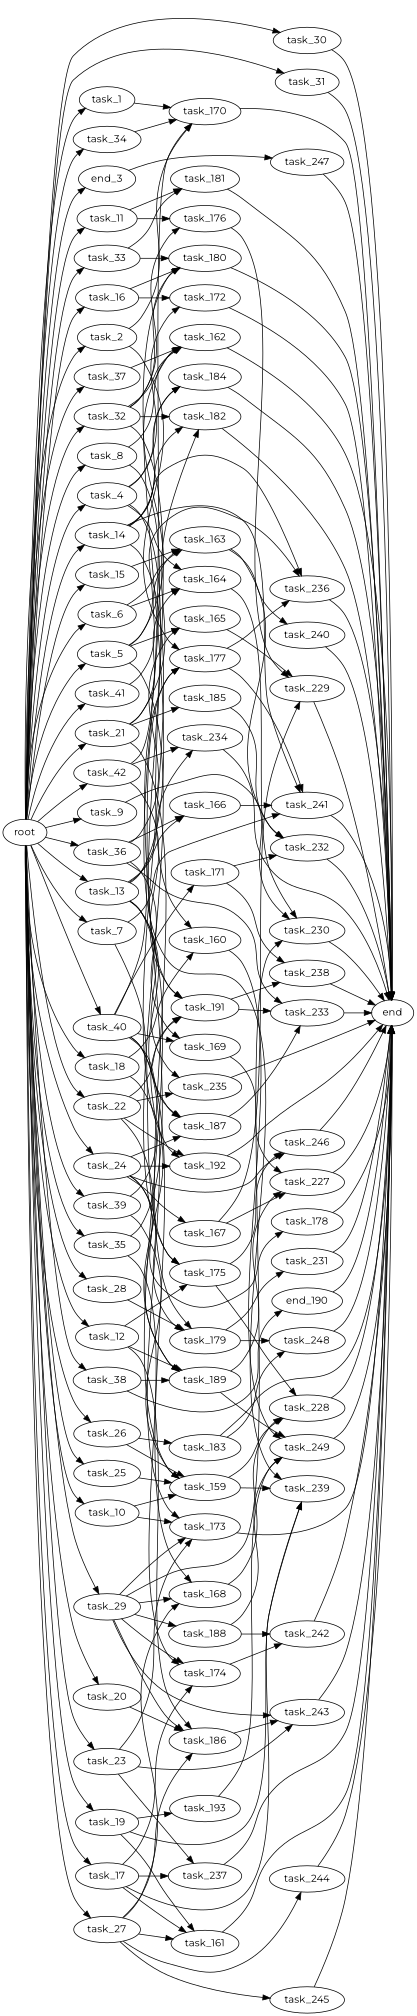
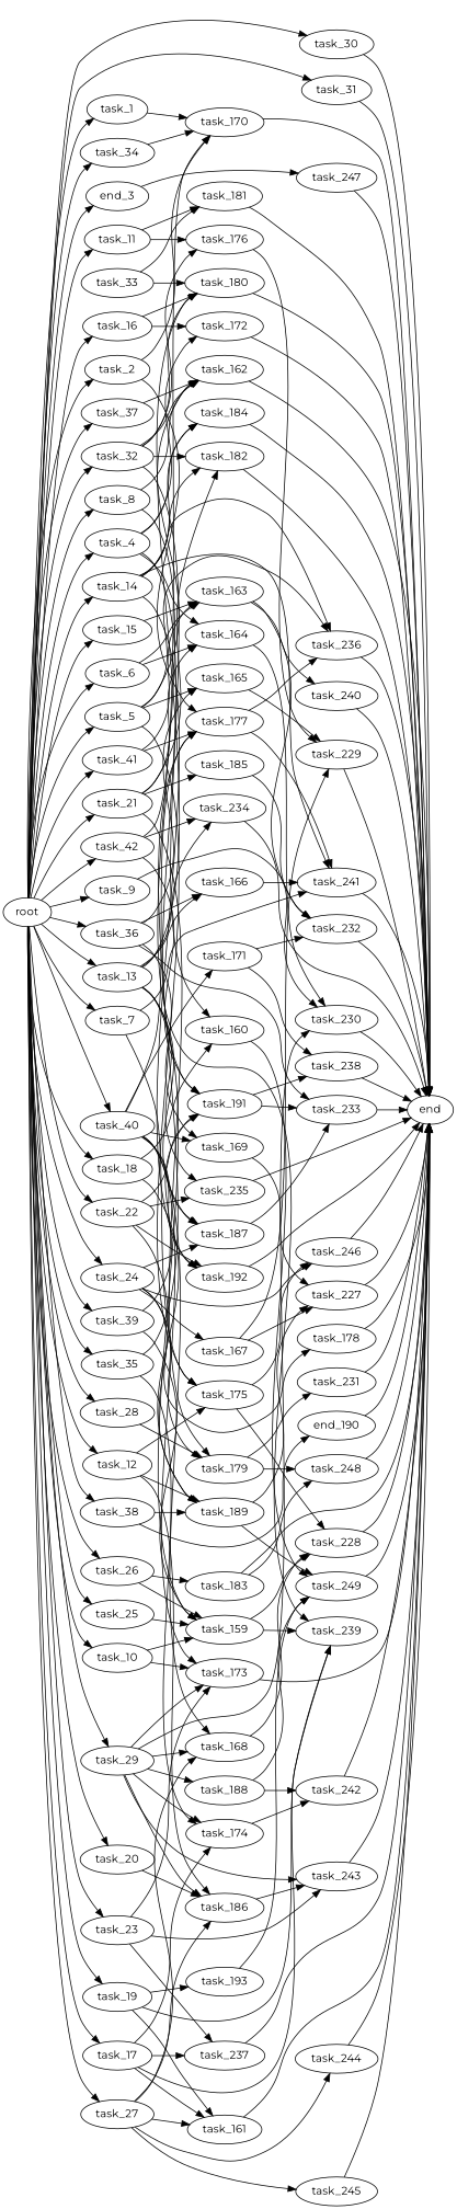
  digraph {
    fontname=Montserrat
    rankdir=LR
    node [fontname=Montserrat]
    edge [fontname=Montserrat]
    root
    task_1
    task_2
    n4 [label=end_3]
    task_4
    task_5
    task_6
    task_7
    task_8
    task_9
    task_10
    task_11
    task_12
    task_13
    task_14
    task_15
    task_16
    task_17
    task_18
    task_19
    task_20
    task_21
    task_22
    task_23
    task_24
    task_25
    task_26
    task_27
    task_28
    task_29
    task_30
    task_31
    task_32
    task_33
    task_34
    task_35
    task_36
    task_37
    task_38
    task_39
    task_40
    task_41
    task_42
    task_170
    task_177
    task_247
    task_164
    task_172
    task_184
    task_191
    task_162
    task_165
    task_175
    task_236
    task_163
    task_241
    task_239
    task_230
    task_159
    task_173
    task_176
    task_181
    task_186
    task_189
    task_166
    task_180
    task_187
    task_234
    task_235
    task_182
    task_192
    task_161
    task_174
    task_237
    task_160
    task_193
    task_179
    task_185
    task_243
    task_167
    task_178
    task_246
    task_183
    task_168
    task_244
    task_245
    task_188
    end
    task_169
    task_233
    n91 [label=end_190]
    task_171
    task_238
    task_229
    task_228
    task_232
    task_240
    task_249
    task_227
    task_242
    task_231
    task_248
    root -> task_1
    root -> task_2
    root -> n4
    root -> task_4
    root -> task_5
    root -> task_6
    root -> task_7
    root -> task_8
    root -> task_9
    root -> task_10
    root -> task_11
    root -> task_12
    root -> task_13
    root -> task_14
    root -> task_15
    root -> task_16
    root -> task_17
    root -> task_18
    root -> task_19
    root -> task_20
    root -> task_21
    root -> task_22
    root -> task_23
    root -> task_24
    root -> task_25
    root -> task_26
    root -> task_27
    root -> task_28
    root -> task_29
    root -> task_30
    root -> task_31
    root -> task_32
-   root -> task_33
    root -> task_34
    root -> task_35
    root -> task_36
    root -> task_37
    root -> task_38
    root -> task_39
    root -> task_40
    root -> task_41
    root -> task_42
    task_1 -> task_170
    task_2 -> task_170
    task_2 -> task_177
    n4 -> task_247
    task_4 -> task_164
    task_4 -> task_172
    task_4 -> task_184
    task_4 -> task_191
    task_5 -> task_162
    task_5 -> task_165
    task_5 -> task_175
    task_5 -> task_236
    task_6 -> task_164
    task_6 -> task_163
    task_7 -> task_175
    task_7 -> task_241
    task_8 -> task_162
    task_8 -> task_239
    task_9 -> task_230
    task_10 -> task_159
    task_10 -> task_173
    task_11 -> task_176
    task_11 -> task_181
    task_12 -> task_175
    task_12 -> task_186
    task_12 -> task_189
    task_13 -> task_159
    task_13 -> task_166
    task_13 -> task_180
    task_13 -> task_187
    task_13 -> task_234
    task_13 -> task_235
    task_14 -> task_184
    task_14 -> task_236
    task_14 -> task_241
    task_14 -> task_182
    task_14 -> task_192
    task_15 -> task_163
    task_16 -> task_172
    task_16 -> task_180
    task_17 -> task_239
    task_17 -> task_161
    task_17 -> task_174
    task_17 -> task_237
    task_18 -> task_189
    task_18 -> task_160
    task_19 -> task_239
    task_19 -> task_161
    task_19 -> task_193
    task_20 -> task_186
    task_21 -> task_164
    task_21 -> task_182
    task_21 -> task_179
    task_21 -> task_185
    task_22 -> task_191
    task_22 -> task_189
    task_22 -> task_235
    task_22 -> task_192
    task_23 -> task_173
    task_23 -> task_237
    task_23 -> task_243
    task_24 -> task_187
    task_24 -> task_179
    task_24 -> task_167
    task_24 -> task_178
    task_24 -> task_246
    task_25 -> task_159
    task_26 -> task_159
    task_26 -> task_183
    task_27 -> task_186
    task_27 -> task_161
    task_27 -> task_168
    task_27 -> task_244
    task_27 -> task_245
    task_28 -> task_179
    task_29 -> task_230
    task_29 -> task_173
    task_29 -> task_186
    task_29 -> task_174
    task_29 -> task_243
    task_29 -> task_168
    task_29 -> task_188
    task_30 -> end
    task_31 -> end
    task_32 -> task_162
    task_32 -> task_176
    task_32 -> task_180
    task_32 -> task_182
    task_32 -> task_160
    task_33 -> task_181
    task_33 -> task_180
    task_34 -> task_170
    task_35 -> task_177
    task_35 -> task_174
    task_36 -> task_165
    task_36 -> task_166
    task_36 -> task_169
    task_36 -> task_233
    task_37 -> task_162
    task_38 -> task_189
    task_38 -> n91
    task_39 -> task_191
    task_39 -> task_159
    task_40 -> task_177
    task_40 -> task_173
    task_40 -> task_187
-   task_24 -> task_192
+   task_40 -> task_192
    task_40 -> task_168
    task_40 -> task_169
    task_40 -> task_171
+   task_41 -> task_177
    task_41 -> task_163
    task_42 -> task_170
    task_42 -> task_191
    task_42 -> task_234
    task_170 -> end
    task_177 -> task_236
    task_177 -> task_241
    task_247 -> end
    task_164 -> task_230
    task_172 -> end
    task_184 -> end
    task_191 -> task_233
    task_191 -> task_238
    task_162 -> end
    task_165 -> task_229
    task_175 -> task_246
    task_175 -> task_228
    task_236 -> end
    task_163 -> task_232
    task_163 -> task_240
    task_241 -> end
    task_230 -> end
    task_159 -> task_239
    task_159 -> task_228
    task_173 -> end
    task_176 -> task_229
    task_181 -> end
    task_186 -> task_243
    task_189 -> task_249
    task_189 -> task_227
    task_166 -> task_241
    task_180 -> end
    task_187 -> task_233
    task_234 -> end
    task_235 -> end
    task_182 -> end
    task_192 -> end
    task_161 -> end
    task_174 -> task_242
    task_237 -> end
    task_160 -> task_249
    task_193 -> task_249
    task_179 -> task_231
    task_179 -> task_248
    task_185 -> task_232
    task_243 -> end
    task_167 -> task_229
    task_167 -> task_227
    task_178 -> end
    task_246 -> end
    task_183 -> end
    task_183 -> task_248
    task_168 -> task_228
    task_244 -> end
    task_245 -> end
    task_188 -> task_249
    task_188 -> task_242
    task_169 -> task_227
    task_233 -> end
    n91 -> end
    task_171 -> task_238
    task_171 -> task_232
    task_238 -> end
    task_229 -> end
    task_228 -> end
    task_232 -> end
    task_240 -> end
    task_249 -> end
    task_227 -> end
    task_242 -> end
    task_231 -> end
    task_248 -> end
  }
